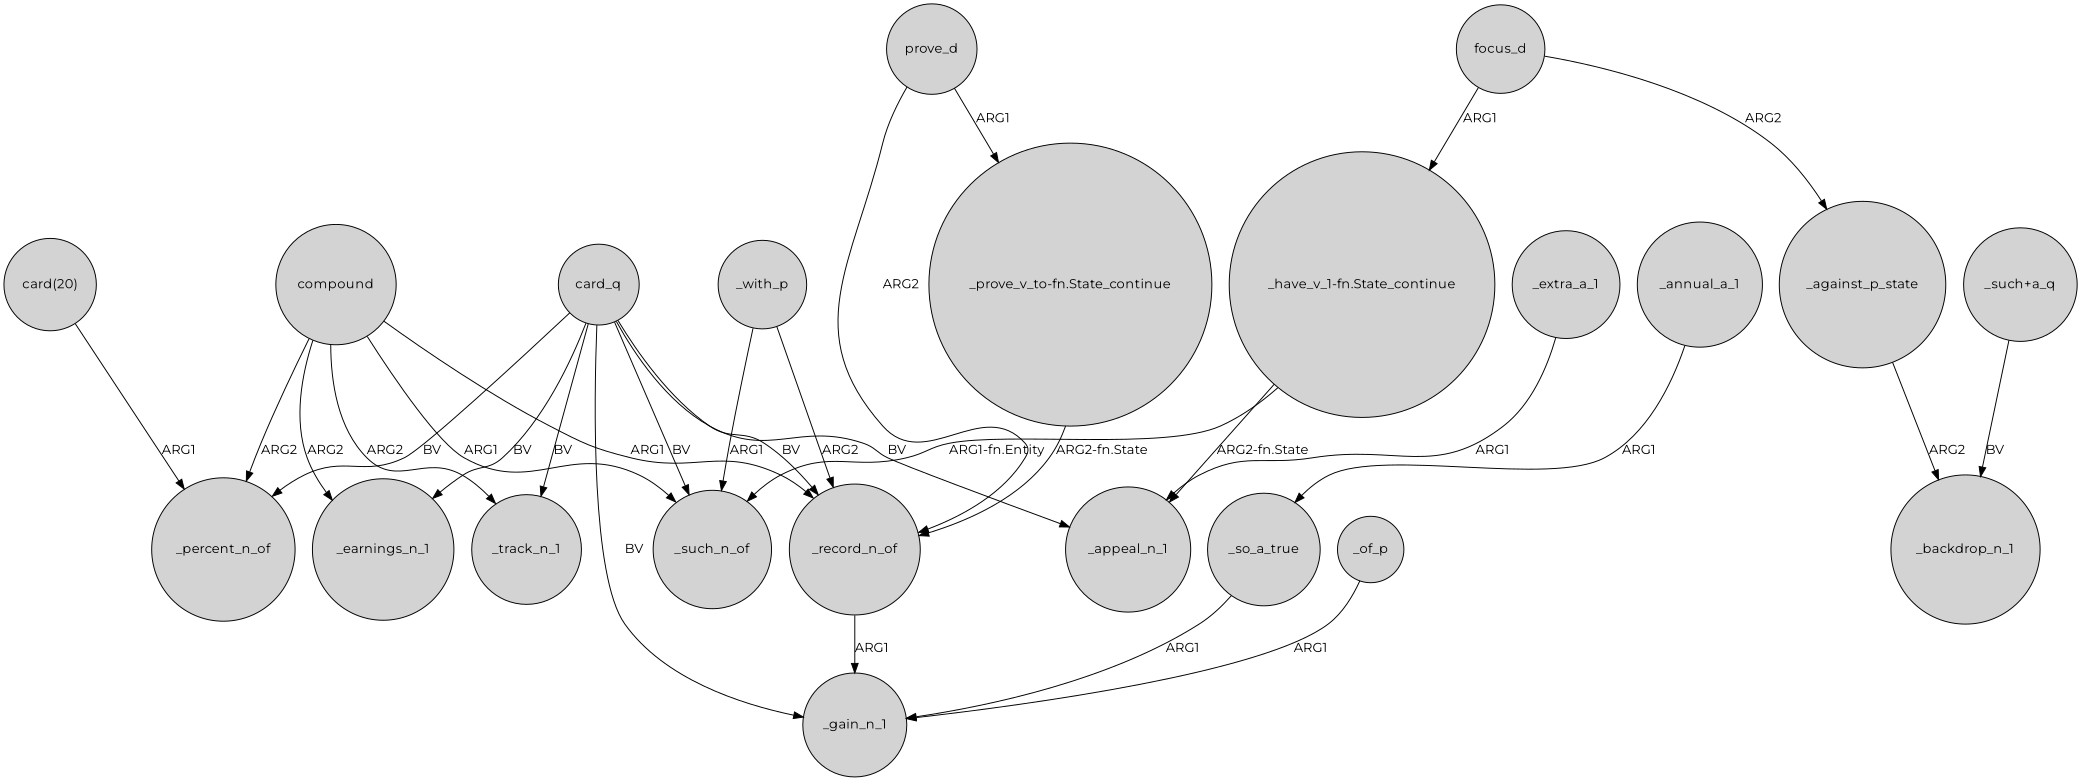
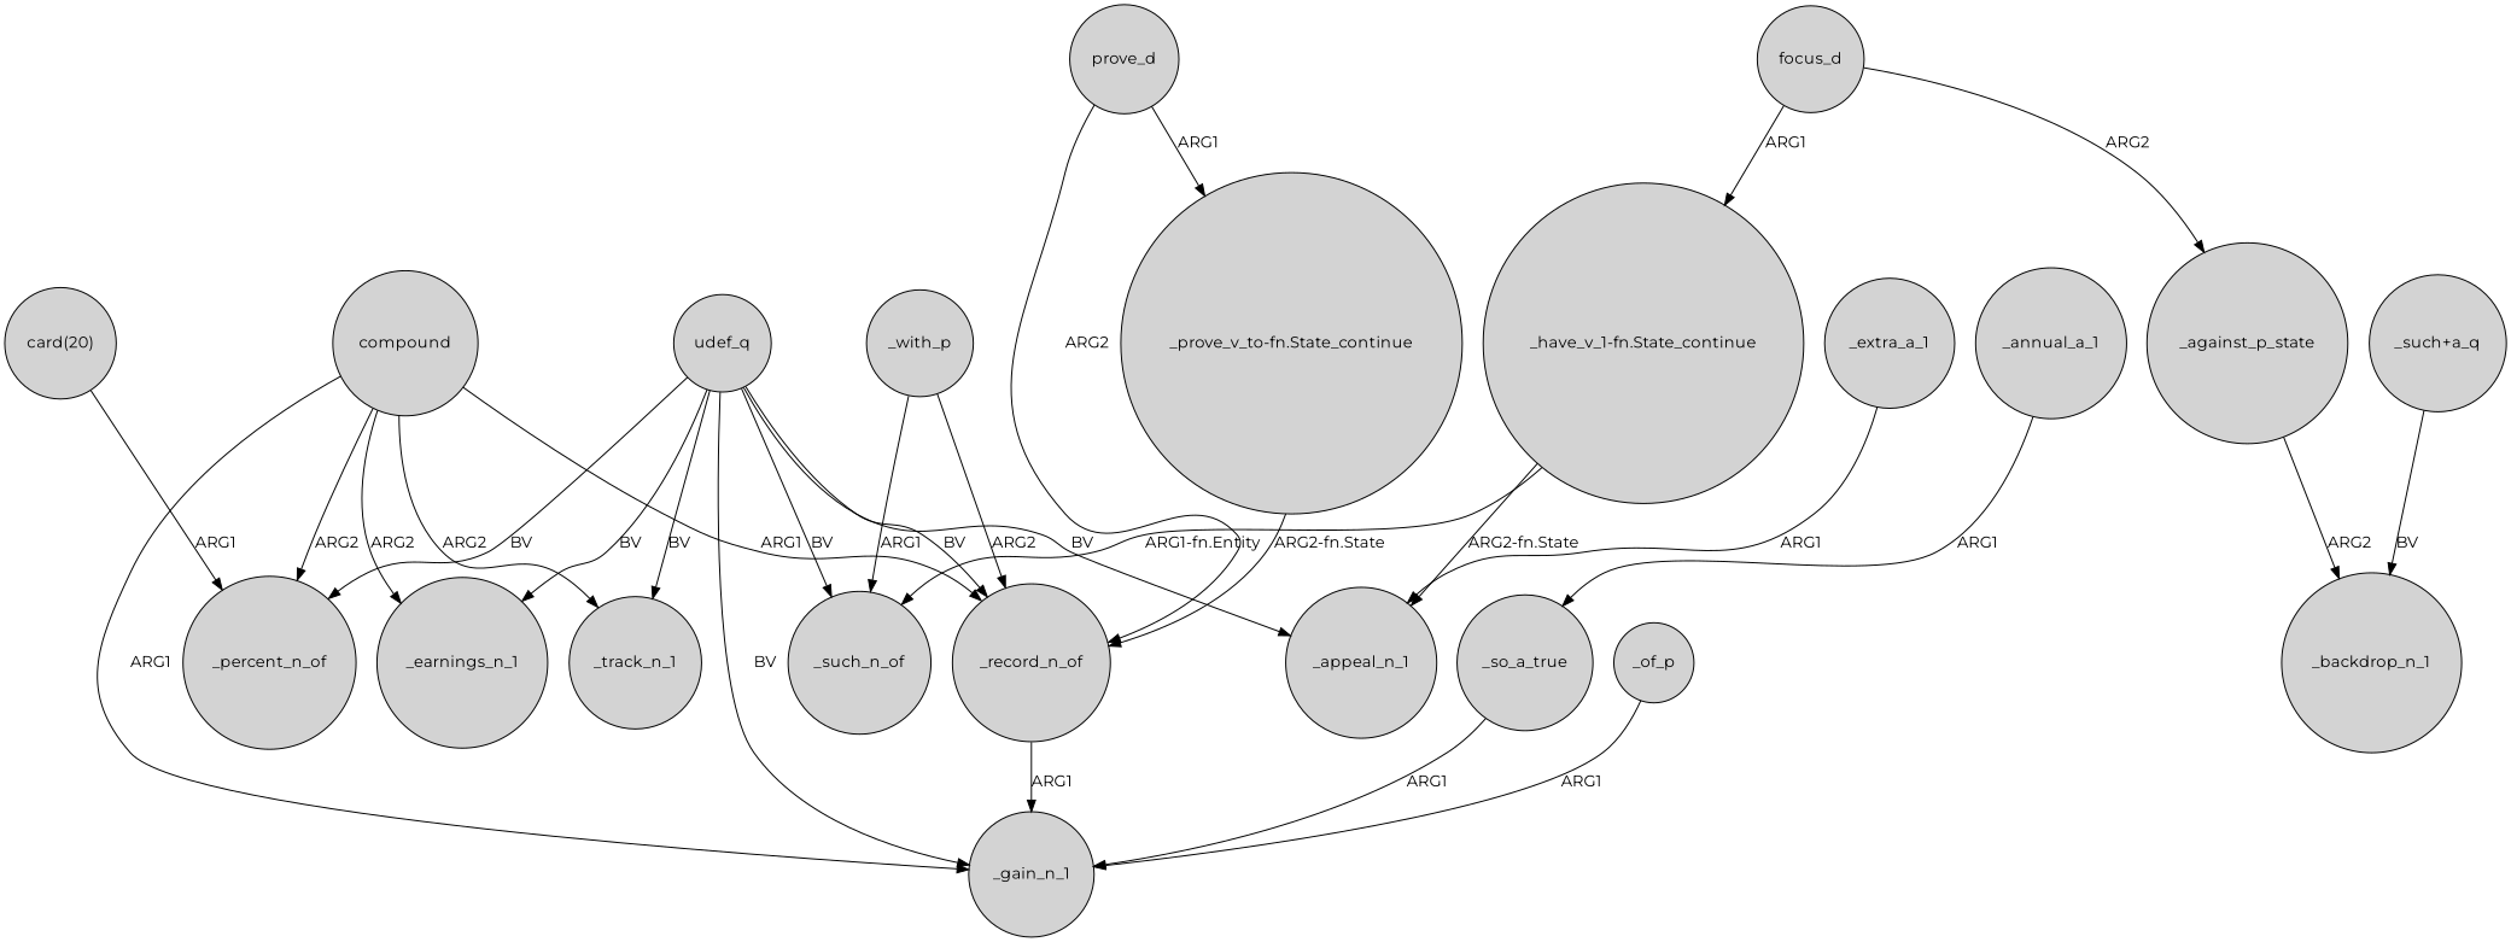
  digraph {
    fontname=Montserrat
    node [fontname=Montserrat shape=circle style=filled]
    edge [fontname=Montserrat]
    compound
    _track_n_1
    _record_n_of
    _gain_n_1
    _earnings_n_1
    _percent_n_of
-   udef_q [label=card_q]
+   udef_q
    _appeal_n_1
    n9 [label=_such_n_of]
    _so_a_true
    "card(20)"
    _annual_a_1
    "_prove_v_to-fn.State_continue"
    "_such+a_q"
    _backdrop_n_1
    _with_p
    n17 [label=prove_d]
    _extra_a_1
    _of_p
    "_have_v_1-fn.State_continue"
    _against_p_state
    focus_d
    compound -> _track_n_1 [label=ARG2]
    compound -> _record_n_of [label=ARG1]
-   compound -> n9 [label=ARG1]
+   compound -> _gain_n_1 [label=ARG1]
    compound -> _earnings_n_1 [label=ARG2]
    compound -> _percent_n_of [label=ARG2]
    _record_n_of -> _gain_n_1 [label=ARG1]
    udef_q -> _track_n_1 [label=BV]
    udef_q -> _record_n_of [label=BV]
    udef_q -> _gain_n_1 [label=BV]
    udef_q -> _earnings_n_1 [label=BV]
    udef_q -> _percent_n_of [label=BV]
    udef_q -> _appeal_n_1 [label=BV]
    udef_q -> n9 [label=BV]
    _so_a_true -> _gain_n_1 [label=ARG1]
    "card(20)" -> _percent_n_of [label=ARG1]
    _annual_a_1 -> _so_a_true [label=ARG1]
    "_prove_v_to-fn.State_continue" -> _record_n_of [label="ARG2-fn.State"]
    "_such+a_q" -> _backdrop_n_1 [label=BV]
    _with_p -> _record_n_of [label=ARG2]
    _with_p -> n9 [label=ARG1]
    n17 -> _record_n_of [label=ARG2]
    n17 -> "_prove_v_to-fn.State_continue" [label=ARG1]
    _extra_a_1 -> _appeal_n_1 [label=ARG1]
    _of_p -> _gain_n_1 [label=ARG1]
    "_have_v_1-fn.State_continue" -> _appeal_n_1 [label="ARG2-fn.State"]
    "_have_v_1-fn.State_continue" -> n9 [label="ARG1-fn.Entity"]
    _against_p_state -> _backdrop_n_1 [label=ARG2]
    focus_d -> "_have_v_1-fn.State_continue" [label=ARG1]
    focus_d -> _against_p_state [label=ARG2]
  }
